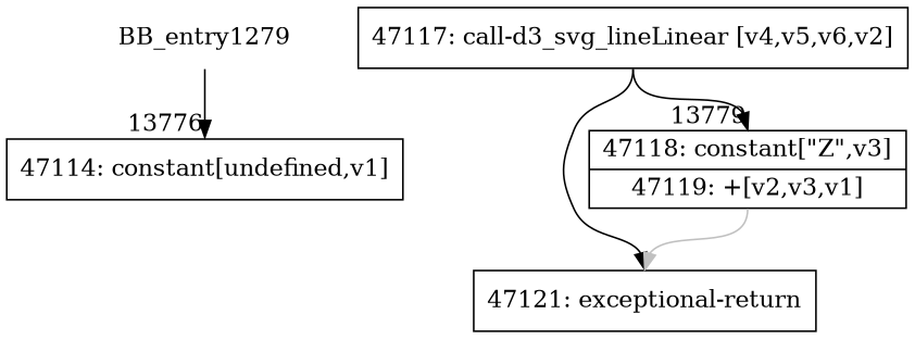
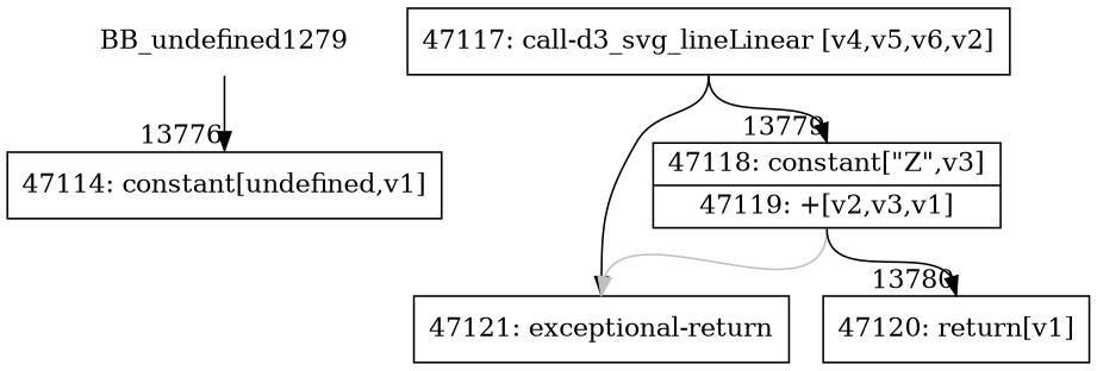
  digraph {
    rankdir=TD
    node [shape=record]
    edge [headport=n tailport=s]
-   BB_entry1279 [shape=none]
+   BB_entry1279 [shape=none label=BB_undefined1279]
    n2 [label="{47114: constant[undefined,v1]}"]
    n3 [label="{47117: call-d3_svg_lineLinear [v4,v5,v6,v2]}"]
    n4 [label="{47121: exceptional-return}"]
    n5 [label="{47118: constant[\"Z\",v3]|47119: +[v2,v3,v1]}"]
+   n6 [label="{47120: return[v1]}"]
    BB_entry1279 -> n2 [headlabel="    13776"]
    n3 -> n4 [color=black]
    n3 -> n5 [headlabel="      13779"]
    n5 -> n4 [color=gray]
+   n5 -> n6 [headlabel="      13780"]
  }
